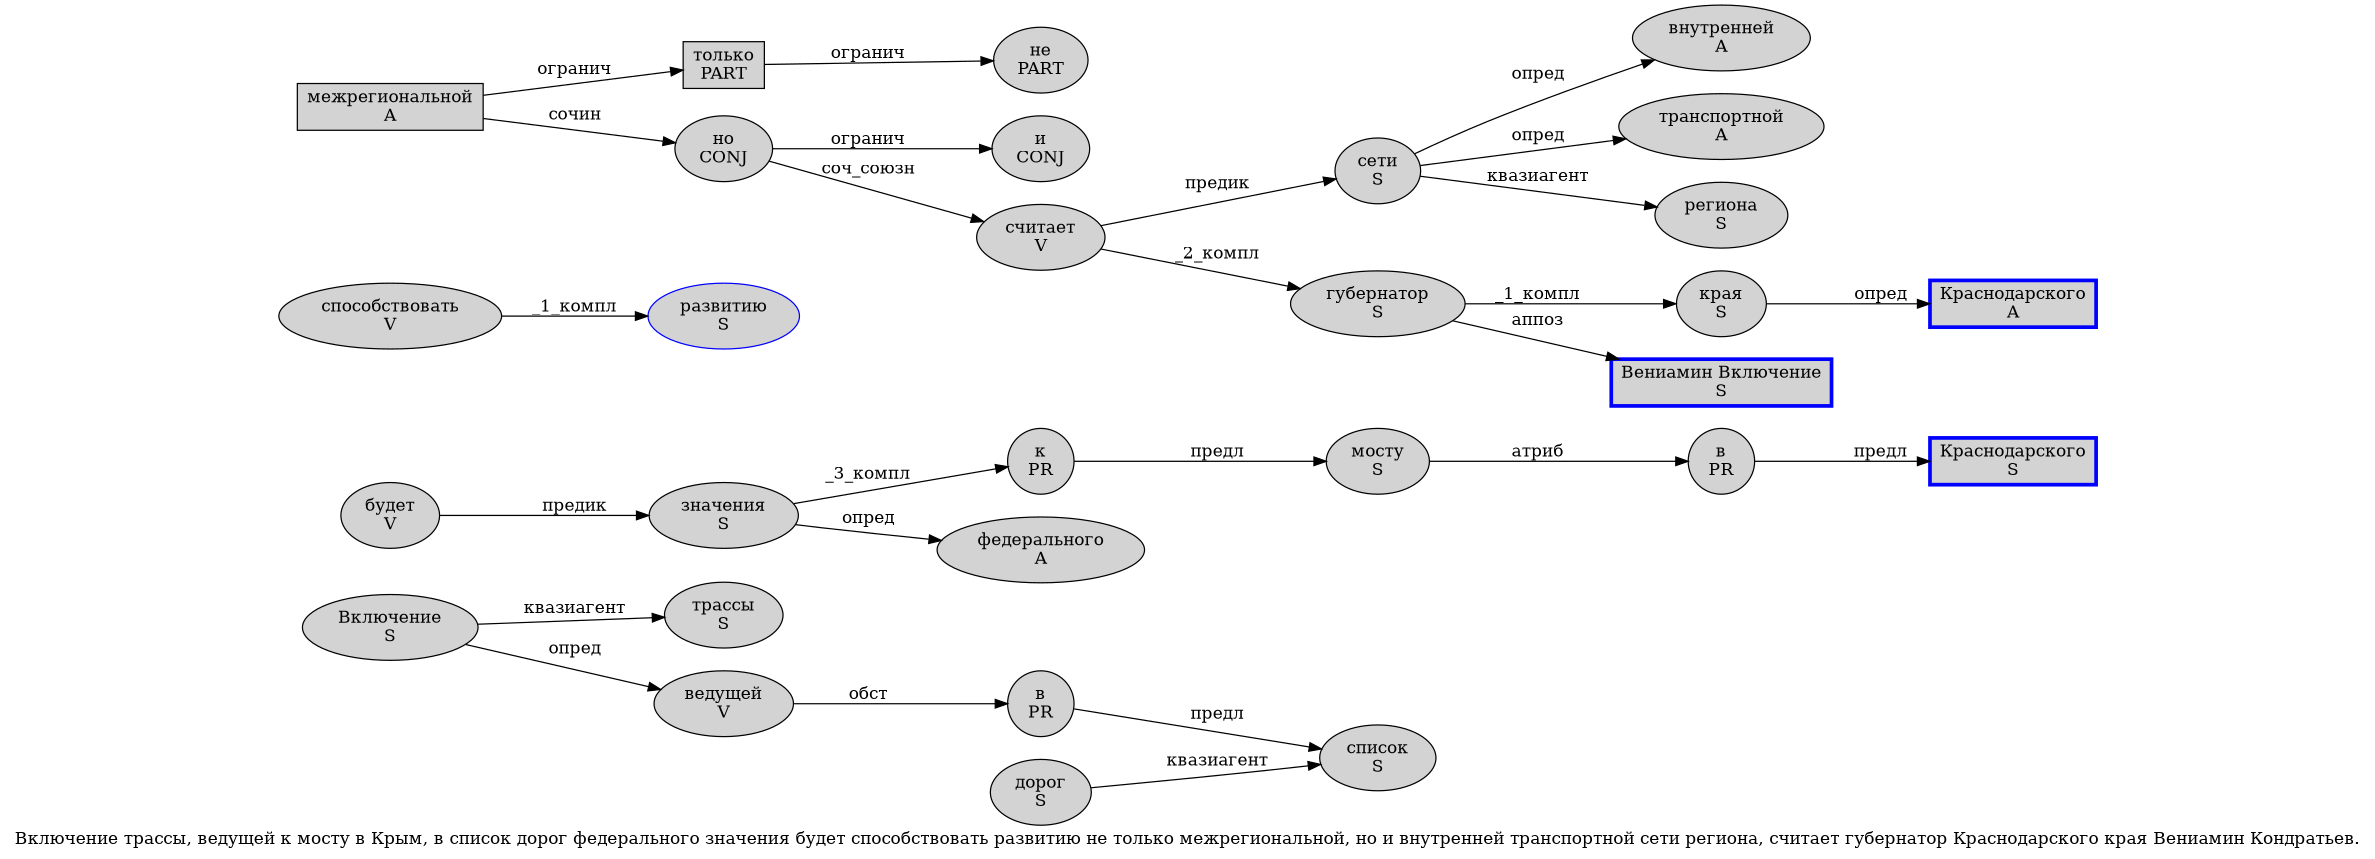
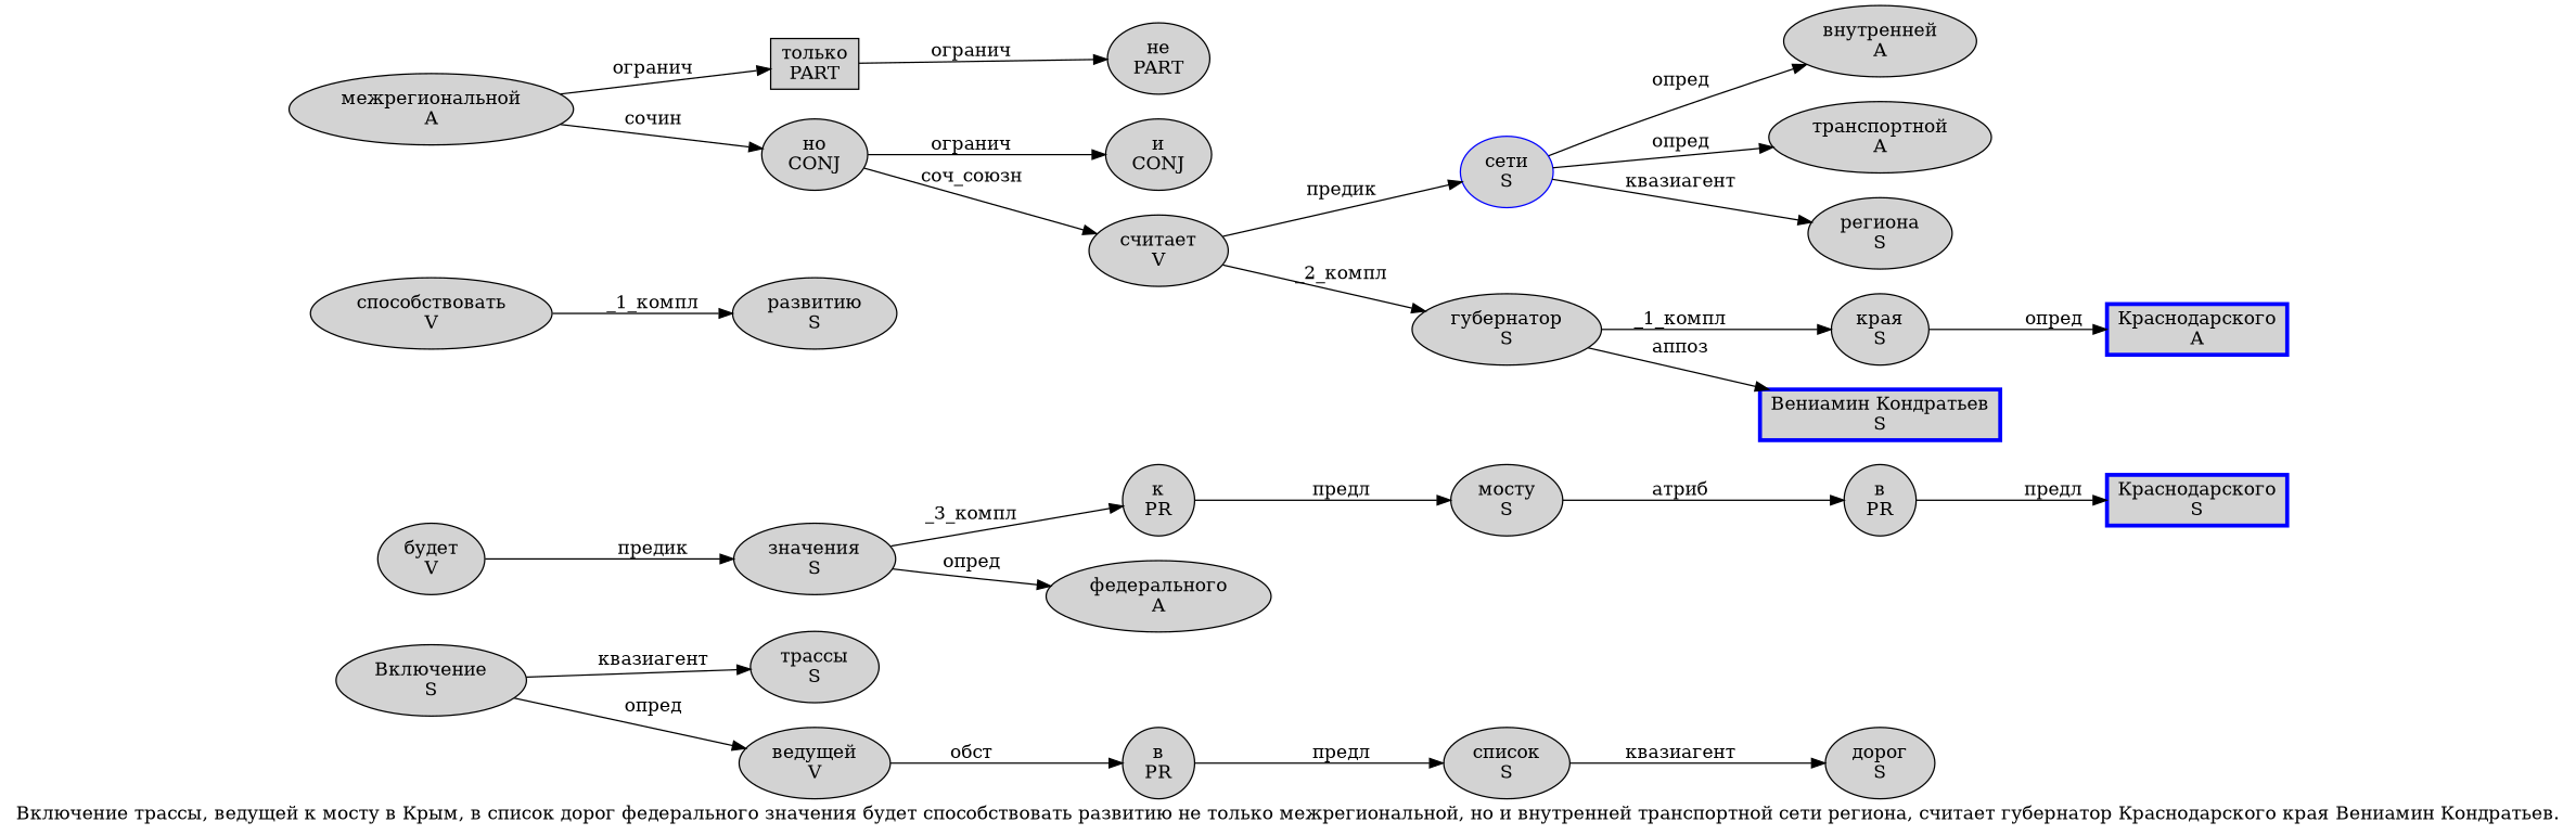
  digraph {
    label="Включение трассы, ведущей к мосту в Крым, в список дорог федерального значения будет способствовать развитию не только межрегиональной, но и внутренней транспортной сети региона, считает губернатор Краснодарского края Вениамин Кондратьев."
    rankdir=LR
    node [fillcolor=lightgray penwidth=1 shape=ellipse style=filled]
    n1 [label="Включение\nS"]
    n2 [label="трассы\nS"]
    n3 [label="ведущей\nV"]
    n4 [label="в\nPR"]
    n5 [label="к\nPR"]
    n6 [label="мосту\nS"]
    n7 [label="список\nS"]
    n8 [label="в\nPR"]
    n9 [color=blue label="Краснодарского\nS" penwidth=3 shape=box]
    n10 [label="дорог\nS"]
    n11 [label="федерального\nA"]
    n12 [label="значения\nS"]
    n13 [label="будет\nV"]
    n14 [label="способствовать\nV"]
-   n15 [label="развитию\nS" color=blue]
+   n15 [label="развитию\nS"]
    n16 [label="не\nPART"]
    n17 [label="только\nPART" shape=box]
-   n18 [label="межрегиональной\nA" shape=box]
+   n18 [label="межрегиональной\nA"]
    n19 [label="но\nCONJ"]
    n20 [label="и\nCONJ"]
    n21 [label="считает\nV"]
-   n22 [label="сети\nS"]
+   n22 [label="сети\nS" color=blue]
    n23 [label="губернатор\nS"]
    n24 [label="внутренней\nA"]
    n25 [label="транспортной\nA"]
    n26 [label="региона\nS"]
    n27 [label="края\nS"]
-   n28 [color=blue label="Вениамин Включение\nS" penwidth=3 shape=box]
+   n28 [color=blue label="Вениамин Кондратьев\nS" penwidth=3 shape=box]
    n29 [color=blue label="Краснодарского\nA" penwidth=3 shape=box]
    n1 -> n2 [label="квазиагент"]
    n1 -> n3 [label="опред"]
    n3 -> n4 [label="обст"]
    n4 -> n7 [label="предл"]
    n5 -> n6 [label="предл"]
    n6 -> n8 [label="атриб"]
-   n10 -> n7 [label="квазиагент"]
+   n7 -> n10 [label="квазиагент"]
    n8 -> n9 [label="предл"]
    n12 -> n5 [label="_3_компл"]
    n12 -> n11 [label="опред"]
    n13 -> n12 [label="предик"]
    n14 -> n15 [label="_1_компл"]
    n17 -> n16 [label="огранич"]
    n18 -> n17 [label="огранич"]
    n18 -> n19 [label="сочин"]
    n19 -> n20 [label="огранич"]
    n19 -> n21 [label="соч_союзн"]
    n21 -> n22 [label="предик"]
    n21 -> n23 [label="_2_компл"]
    n22 -> n24 [label="опред"]
    n22 -> n25 [label="опред"]
    n22 -> n26 [label="квазиагент"]
    n23 -> n27 [label="_1_компл"]
    n23 -> n28 [label="аппоз"]
    n27 -> n29 [label="опред"]
  }
